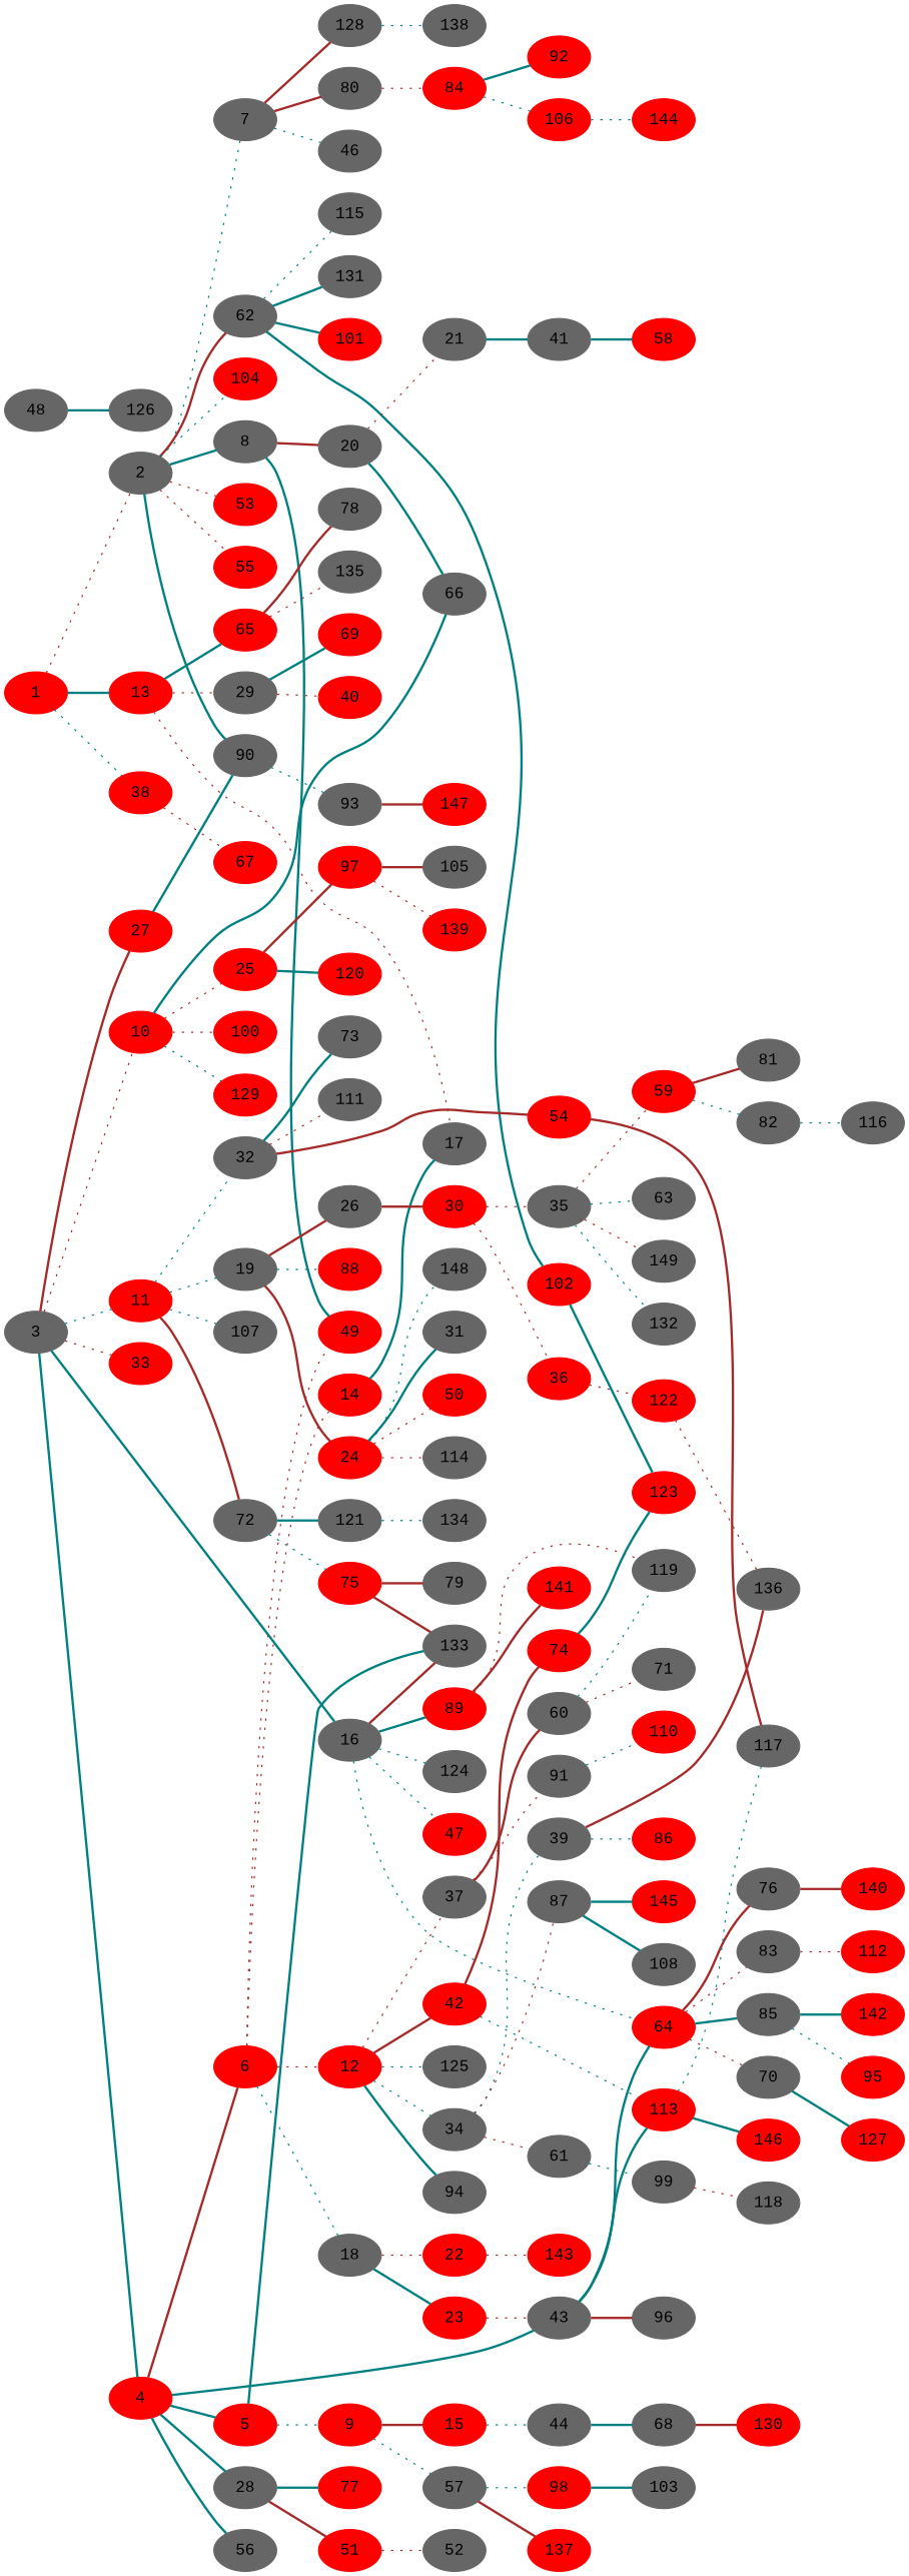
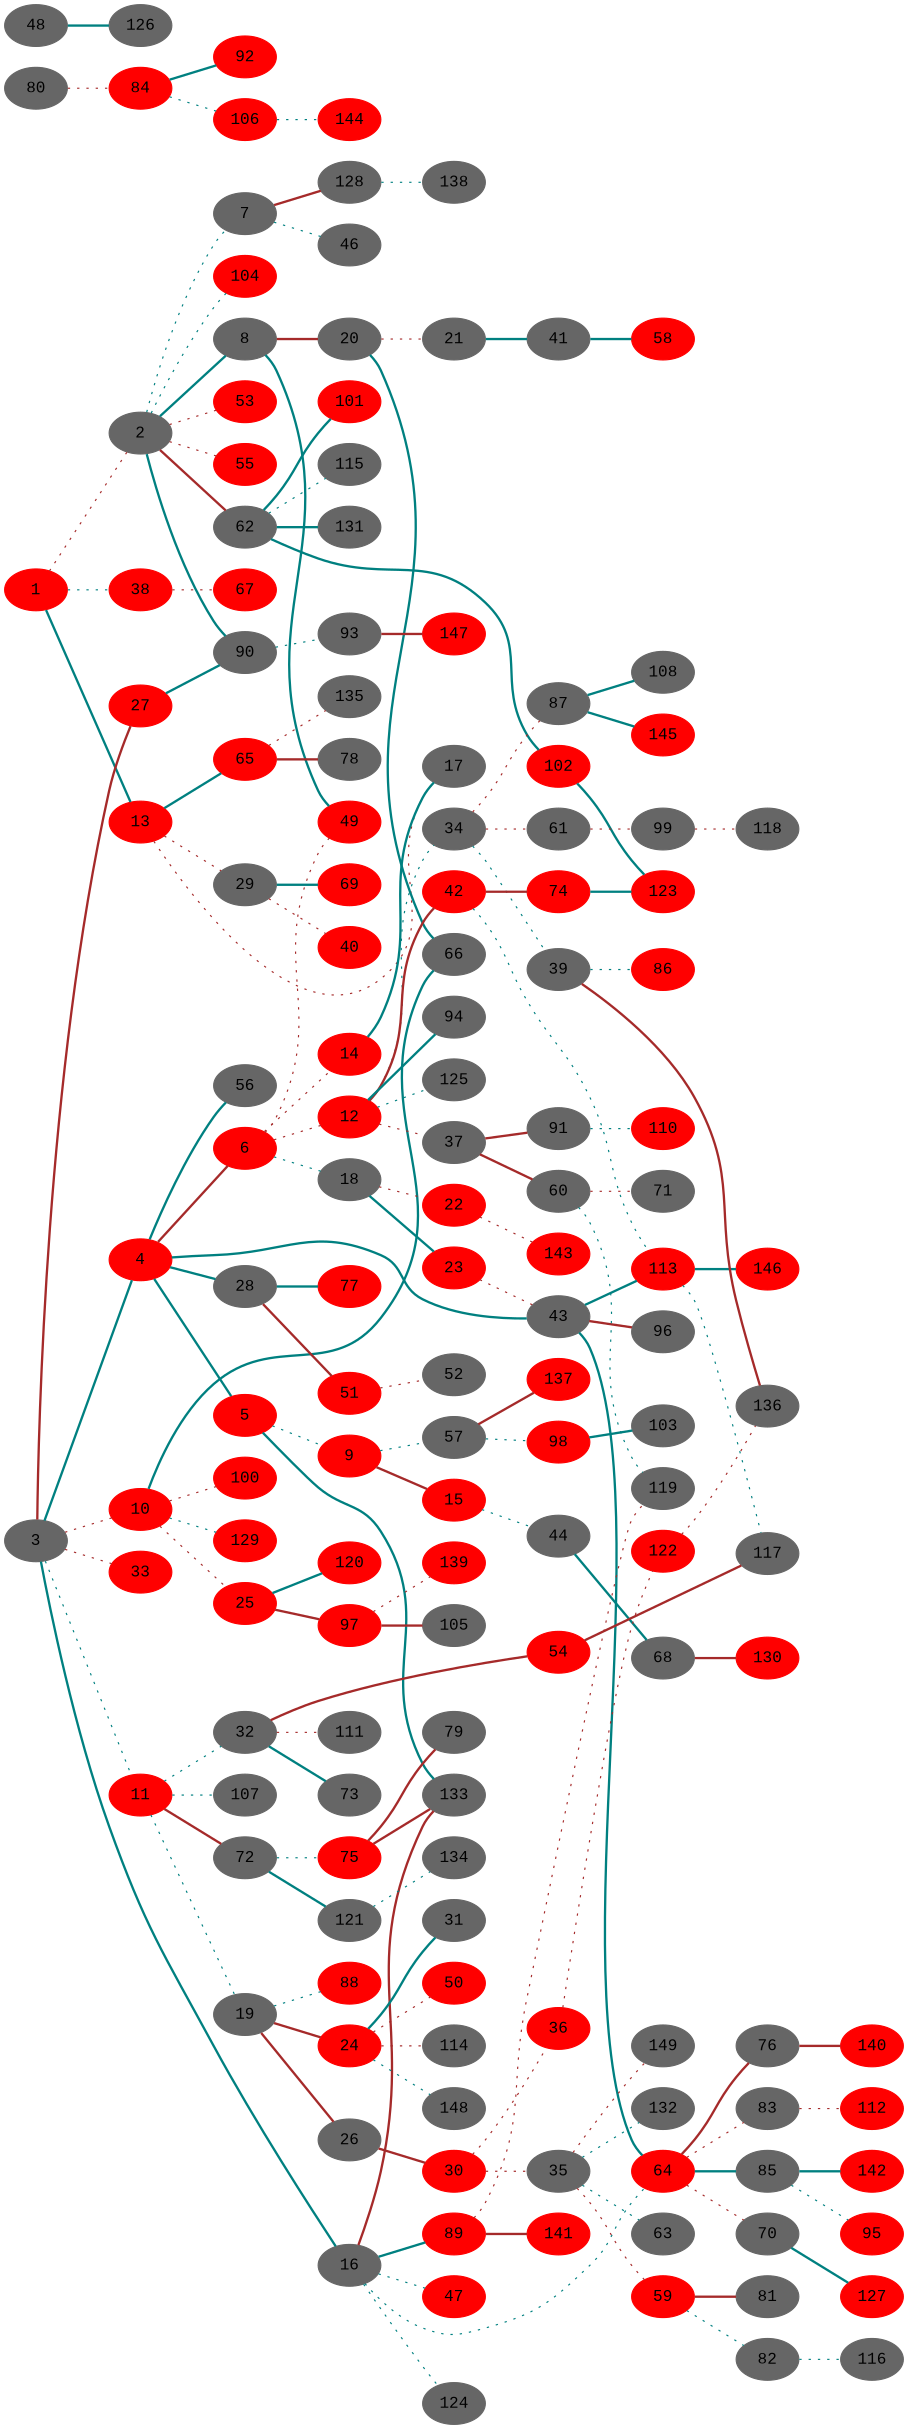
  graph {
    fontname="Liberation Mono"
    rankdir=LR
    node [color=gray40 fontname="Liberation Mono" style=filled]
    edge [color=teal fontname="Liberation Mono" style=dotted]
    1 [color=red]
    2
    13 [color=red]
    38 [color=red]
    7
    8
    53 [color=red]
    55 [color=red]
    62
    104 [color=red]
    90
    17
    29
    65 [color=red]
    67 [color=red]
    4 [color=red]
    3
    10 [color=red]
    11 [color=red]
    16
    27 [color=red]
    33 [color=red]
    46
    80
    128
    49 [color=red]
    20
    101 [color=red]
    102 [color=red]
    115
    131
    5 [color=red]
    6 [color=red]
    28
    43
    56
    25 [color=red]
    66
    100 [color=red]
    129 [color=red]
    19
    32
    72
    107
    133
    47 [color=red]
    64 [color=red]
    89 [color=red]
    124
    9 [color=red]
    12 [color=red]
    14 [color=red]
    18
    51 [color=red]
    77 [color=red]
    113 [color=red]
    96
    15 [color=red]
    57
    34
    37
    42 [color=red]
    94
    125
    22 [color=red]
    23 [color=red]
    84 [color=red]
    138
    21
    44
    98 [color=red]
    137 [color=red]
    97 [color=red]
    120 [color=red]
    24 [color=red]
    26
    88 [color=red]
    54 [color=red]
    73
    111
    75 [color=red]
    121
    39
    61
    87
    60
    91
    74 [color=red]
    40 [color=red]
    69 [color=red]
    78
    135
    68
    70
    76
    83
    85
    119
    141 [color=red]
    143 [color=red]
    31
    50 [color=red]
    114
    148
    30 [color=red]
    41
    58 [color=red]
    105
    139 [color=red]
    35
    36 [color=red]
    48
    126
    93
    52
    59 [color=red]
    63
    n118 [label=149]
    132
    122 [color=red]
    117
    86 [color=red]
    136
    99
    108
    145 [color=red]
    81
    82
    71
    110 [color=red]
    130 [color=red]
    123 [color=red]
    146 [color=red]
    103
    116
    118
    127 [color=red]
    140 [color=red]
    112 [color=red]
    95 [color=red]
    142 [color=red]
    79
    134
    92 [color=red]
    106 [color=red]
    144 [color=red]
    147 [color=red]
    1 -- 2 [color=brown]
    1 -- 13 [style=bold]
    1 -- 38
    2 -- 7
    2 -- 8 [style=bold]
    2 -- 53 [color=brown]
    2 -- 55 [color=brown]
    2 -- 62 [color=brown style=bold]
    2 -- 104
    2 -- 90 [style=bold]
    13 -- 17 [color=brown]
    13 -- 29 [color=brown]
    13 -- 65 [style=bold]
    38 -- 67 [color=brown]
    7 -- 46
-   7 -- 80 [color=brown style=bold]
    7 -- 128 [color=brown style=bold]
    8 -- 49 [style=bold]
    8 -- 20 [color=brown style=bold]
    62 -- 101 [style=bold]
    62 -- 102 [style=bold]
    62 -- 115
    62 -- 131 [style=bold]
    90 -- 93
    29 -- 40 [color=brown]
    29 -- 69 [style=bold]
    65 -- 78 [color=brown style=bold]
    65 -- 135 [color=brown]
    4 -- 5 [style=bold]
    4 -- 6 [color=brown style=bold]
    4 -- 28 [style=bold]
    4 -- 43 [style=bold]
    4 -- 56 [style=bold]
    3 -- 4 [style=bold]
    3 -- 10 [color=brown]
    3 -- 11
    3 -- 16 [style=bold]
    3 -- 27 [color=brown style=bold]
    3 -- 33 [color=brown]
    10 -- 25 [color=brown]
    10 -- 66 [style=bold]
    10 -- 100 [color=brown]
    10 -- 129
    11 -- 19
    11 -- 32
    11 -- 72 [color=brown style=bold]
    11 -- 107
    16 -- 133 [color=brown style=bold]
    16 -- 47
    16 -- 64
    16 -- 89 [style=bold]
    16 -- 124
    27 -- 90 [style=bold]
    80 -- 84 [color=brown]
    128 -- 138
    20 -- 66 [style=bold]
    20 -- 21 [color=brown]
    102 -- 123 [style=bold]
    5 -- 133 [style=bold]
    5 -- 9
    6 -- 49 [color=brown]
    6 -- 12 [color=brown]
    6 -- 14 [color=brown]
    6 -- 18
    28 -- 51 [color=brown style=bold]
    28 -- 77 [style=bold]
    43 -- 64 [style=bold]
    43 -- 113 [style=bold]
    43 -- 96 [color=brown style=bold]
    25 -- 97 [color=brown style=bold]
    25 -- 120 [style=bold]
    19 -- 24 [color=brown style=bold]
    19 -- 26 [color=brown style=bold]
    19 -- 88
    32 -- 54 [color=brown style=bold]
    32 -- 73 [style=bold]
    32 -- 111 [color=brown]
    72 -- 75
    72 -- 121 [style=bold]
    64 -- 70 [color=brown]
    64 -- 76 [color=brown style=bold]
    64 -- 83 [color=brown]
    64 -- 85 [style=bold]
    89 -- 119 [color=brown]
    89 -- 141 [color=brown style=bold]
    9 -- 15 [color=brown style=bold]
    9 -- 57
    12 -- 34
    12 -- 37 [color=brown]
    12 -- 42 [color=brown style=bold]
    12 -- 94 [style=bold]
    12 -- 125
    14 -- 17 [style=bold]
    18 -- 22 [color=brown]
    18 -- 23 [style=bold]
    51 -- 52 [color=brown]
    113 -- 117
    113 -- 146 [style=bold]
    15 -- 44
    57 -- 98
    57 -- 137 [color=brown style=bold]
    34 -- 39
    34 -- 61 [color=brown]
    34 -- 87 [color=brown]
    37 -- 60 [color=brown style=bold]
-   37 -- 91 [color=brown]
+   37 -- 91 [color=brown style=bold]
    42 -- 113
    42 -- 74 [color=brown style=bold]
    22 -- 143 [color=brown]
    23 -- 43 [color=brown]
    84 -- 92 [style=bold]
    84 -- 106
    21 -- 41 [style=bold]
    44 -- 68 [style=bold]
    98 -- 103 [style=bold]
    97 -- 105 [color=brown style=bold]
    97 -- 139 [color=brown]
    24 -- 31 [style=bold]
    24 -- 50 [color=brown]
    24 -- 114 [color=brown]
    24 -- 148
    26 -- 30 [color=brown style=bold]
    54 -- 117 [color=brown style=bold]
    75 -- 133 [color=brown style=bold]
    75 -- 79 [color=brown style=bold]
    121 -- 134
    39 -- 86
    39 -- 136 [color=brown style=bold]
-   61 -- 99
+   61 -- 99 [color=brown]
    87 -- 108 [style=bold]
    87 -- 145 [style=bold]
    60 -- 119
    60 -- 71 [color=brown]
    91 -- 110
    74 -- 123 [style=bold]
    68 -- 130 [color=brown style=bold]
    70 -- 127 [style=bold]
    76 -- 140 [color=brown style=bold]
    83 -- 112 [color=brown]
    85 -- 95
    85 -- 142 [style=bold]
    30 -- 35 [color=brown]
    30 -- 36 [color=brown]
    41 -- 58 [style=bold]
    35 -- 59 [color=brown]
    35 -- 63
    35 -- n118 [color=brown]
    35 -- 132
    36 -- 122 [color=brown]
    48 -- 126 [style=bold]
    93 -- 147 [color=brown style=bold]
    59 -- 81 [color=brown style=bold]
    59 -- 82
    122 -- 136 [color=brown]
    99 -- 118 [color=brown]
    82 -- 116
    106 -- 144
  }
